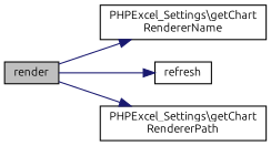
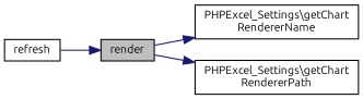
  digraph {
    rankdir=LR
    fontname=Ubuntu
    node [color=black fillcolor=white fontname=Ubuntu fontsize=10 shape=record style=filled]
    edge [color=midnightblue fontname=Ubuntu fontsize=10 labelfontname=Helvetica labelfontsize=10 style=solid]
    n1 [fillcolor=grey75 fontcolor=black height=0.2 label=render width=0.4]
    n2 [height=0.2 label="PHPExcel_Settings\\getChart\lRendererName" width=0.4]
    n3 [height=0.2 label=refresh width=0.4]
    n4 [height=0.2 label="PHPExcel_Settings\\getChart\lRendererPath" width=0.4]
    n1 -> n2
-   n1 -> n3
+   n3 -> n1
    n1 -> n4
  }
